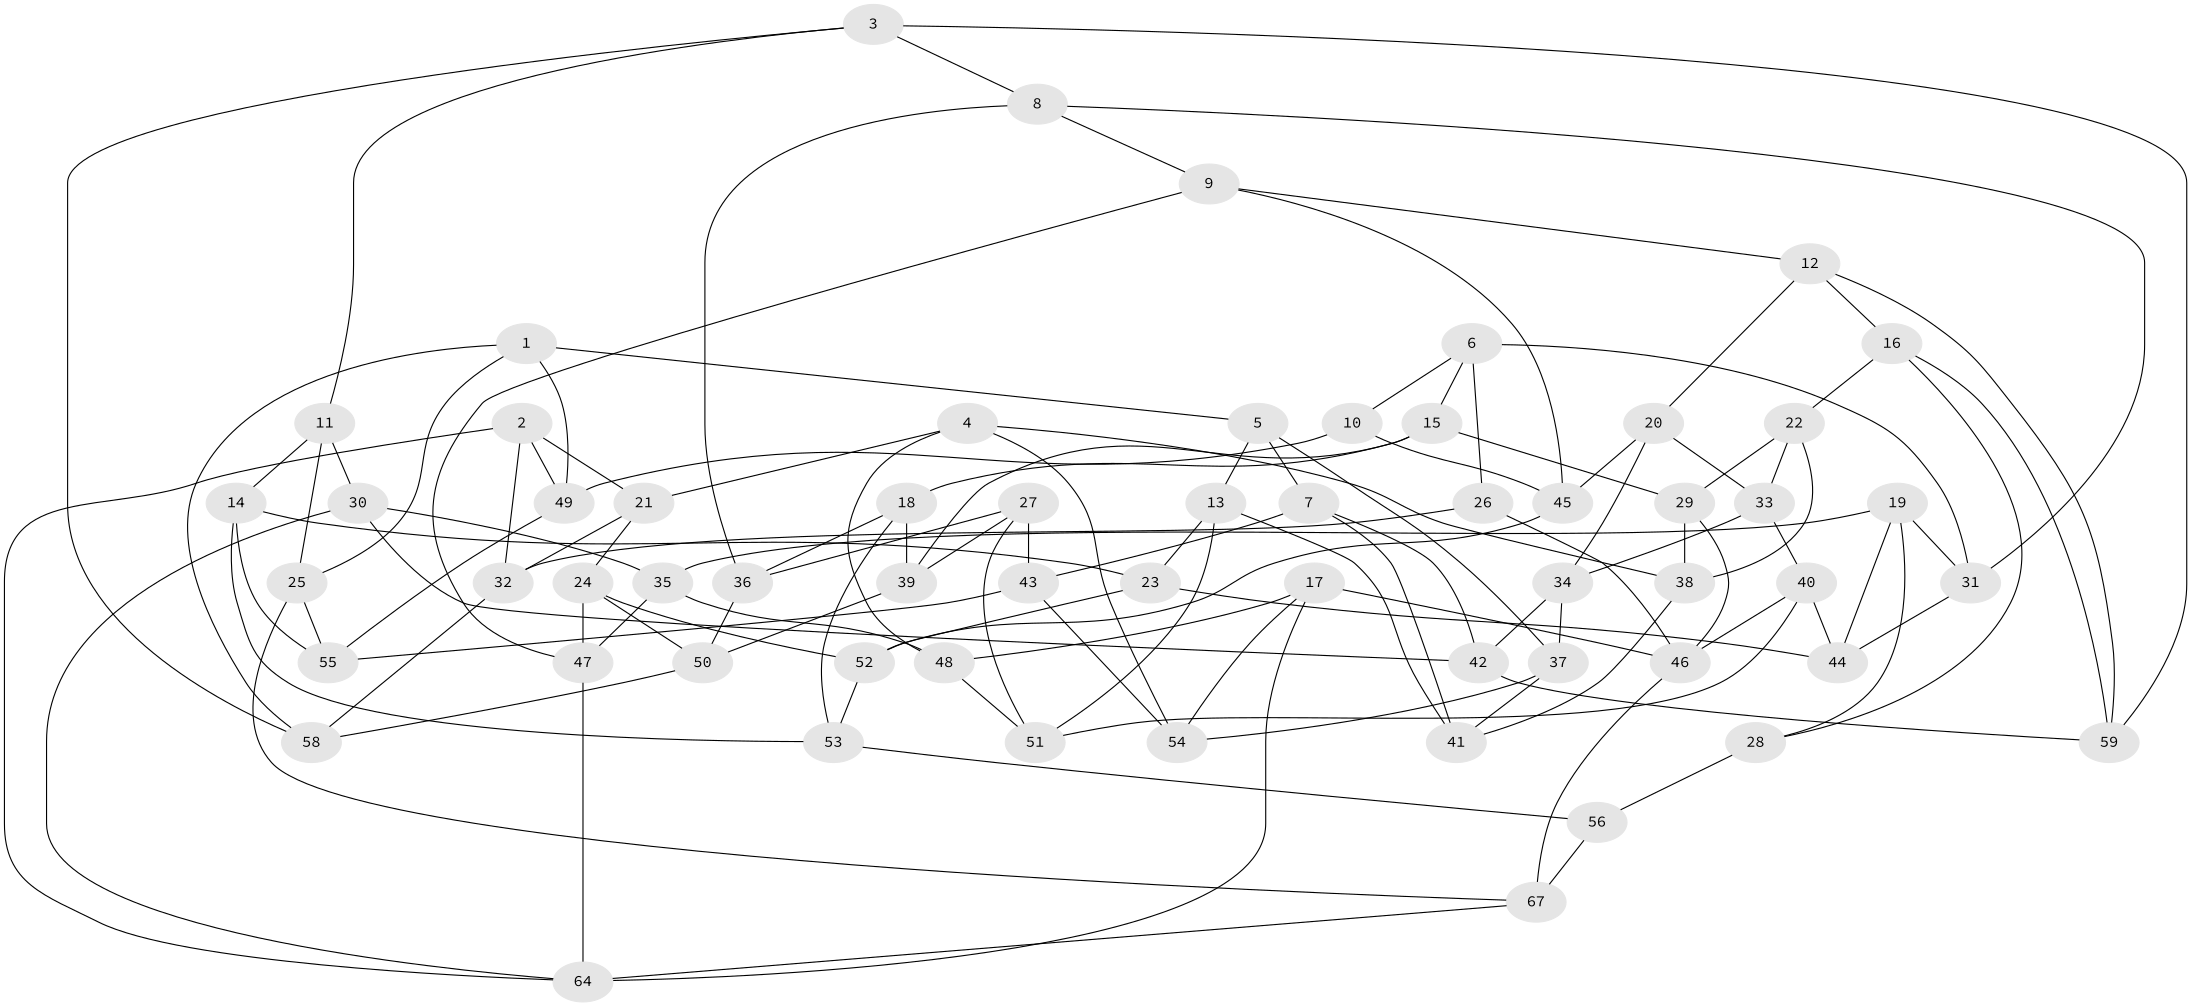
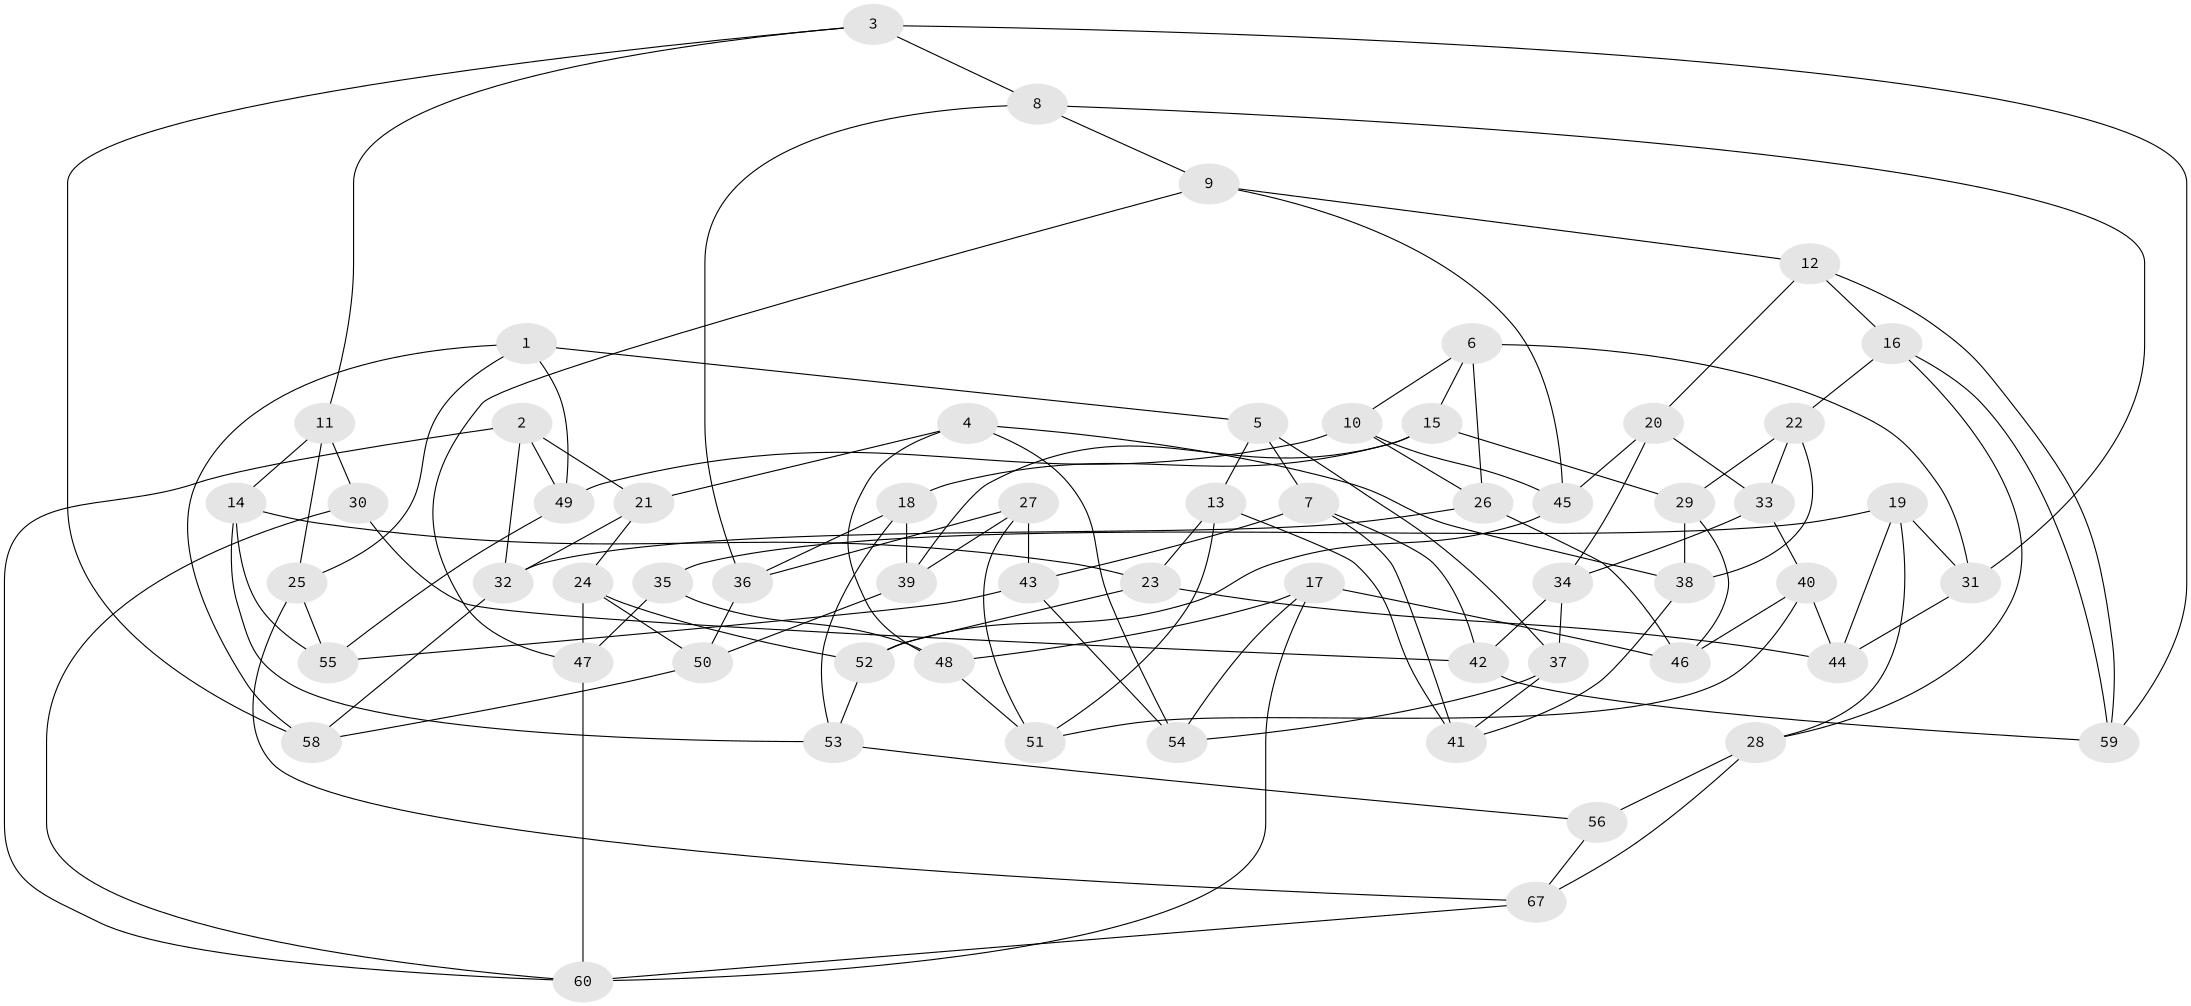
  graph {
    fontname="Source Code Pro"
    node [color=gray90 fontname="Source Code Pro" style=filled]
    edge [fontname="Source Code Pro"]
    1
    5
    25
    49
    58
    7
    13
    37
    55
    n10 [label=67]
    2
    21
    32
-   60 [label=64]
+   60
    24
    3
    8
    11
    59
    31
    9
    36
    14
    30
    4
    38
    48
    54
    41
    51
    42
    43
    23
    6
    10
    15
    26
    45
    18
    29
    39
    46
    44
    12
    47
    50
    16
    20
    52
    53
    35
    22
    28
    33
    34
    56
    17
    19
    40
    27
    1 -- 5
    1 -- 25
    1 -- 49
    1 -- 58
    5 -- 7
    5 -- 13
    5 -- 37
    25 -- 55
    25 -- n10
    49 -- 55
    7 -- 41
    7 -- 42
    7 -- 43
    13 -- 41
    13 -- 51
    13 -- 23
    37 -- 54
    37 -- 41
    n10 -- 60
    2 -- 49
    2 -- 21
    2 -- 32
    2 -- 60
    21 -- 32
    21 -- 24
    32 -- 58
    24 -- 47
    24 -- 50
    24 -- 52
    3 -- 58
    3 -- 8
    3 -- 11
    3 -- 59
    8 -- 31
    8 -- 9
    8 -- 36
    11 -- 25
    11 -- 14
    11 -- 30
    31 -- 44
    9 -- 45
    9 -- 12
    9 -- 47
    36 -- 50
    14 -- 55
    14 -- 23
    14 -- 53
    30 -- 60
    30 -- 42
-   30 -- 35
    4 -- 21
    4 -- 38
    4 -- 48
    4 -- 54
    38 -- 41
    48 -- 51
    42 -- 59
    43 -- 55
    43 -- 54
    23 -- 44
    23 -- 52
    6 -- 31
    6 -- 10
    6 -- 15
    6 -- 26
    10 -- 49
+   10 -- 26
    10 -- 45
    15 -- 18
    15 -- 29
    15 -- 39
    26 -- 32
    26 -- 46
    45 -- 52
    18 -- 36
    18 -- 39
    18 -- 53
    29 -- 38
    29 -- 46
    39 -- 50
    12 -- 59
    12 -- 16
    12 -- 20
    47 -- 60
    50 -- 58
    16 -- 59
    16 -- 22
    16 -- 28
    20 -- 45
    20 -- 33
    20 -- 34
    52 -- 53
    53 -- 56
    35 -- 48
    35 -- 47
    22 -- 38
    22 -- 29
    22 -- 33
-   46 -- n10
+   28 -- n10
    28 -- 56
    33 -- 34
    33 -- 40
    34 -- 37
    34 -- 42
    56 -- n10
    17 -- 60
    17 -- 48
    17 -- 54
    17 -- 46
    19 -- 31
    19 -- 44
    19 -- 35
    19 -- 28
    40 -- 51
    40 -- 46
    40 -- 44
    27 -- 36
    27 -- 51
    27 -- 43
    27 -- 39
  }
